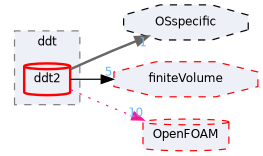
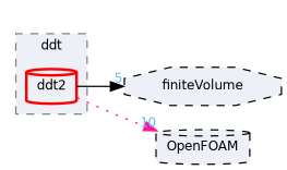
  digraph {
    compound=true
    rankdir=LR
    node [color=red fillcolor="#edf0f7" fontname=Helvetica fontsize=10 shape=cylinder style="filled,dashed"]
    edge [fontcolor=steelblue1 fontname=Helvetica fontsize=10 labeldistance=1.5 labelfontname=Helvetica labelfontsize=10]
    n1 [height=0.2 label=ddt2 style="filled,bold" width=0.4]
-   n2 [color=black height=0.2 label=OSspecific shape=octagon width=0.4]
-   n3 [height=0.2 label=finiteVolume shape=octagon width=0.4]
-   n4 [height=0.2 label=OpenFOAM width=0.4]
+   n3 [color=black height=0.2 label=finiteVolume shape=octagon width=0.4]
+   n4 [color=black height=0.2 label=OpenFOAM width=0.4]
    subgraph cluster_1 {
      bgcolor="#edf0f7"
      fontname=Helvetica
      fontsize=10
      label=ddt
      pencolor=grey50
      style="filled,dashed"
      n1
    }
-   n1 -> n2 [color=gray40 headlabel=1 style=bold]
    n1 -> n3 [color=black headlabel=5 style=solid]
    n1 -> n4 [color=deeppink headlabel=10 style=dotted]
  }
